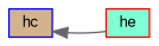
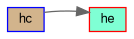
  digraph {
    rankdir=LR
    node [fontname=FreeSans fontsize=10 shape=box style=filled]
    n1 [color=blue fillcolor=tan fontcolor=black height=0.2 label=hc width=0.4]
    n2 [color=red height=0.2 label=he width=0.4 fillcolor=aquamarine]
-   n1 -> n2 [color=gray40 dir=back fontname=FreeSans fontsize=10 labelfontname=FreeSans labelfontsize=10 style=solid]
+   n2 -> n1 [color=gray40 dir=back fontname=FreeSans fontsize=10 labelfontname=FreeSans labelfontsize=10 style=solid]
  }
